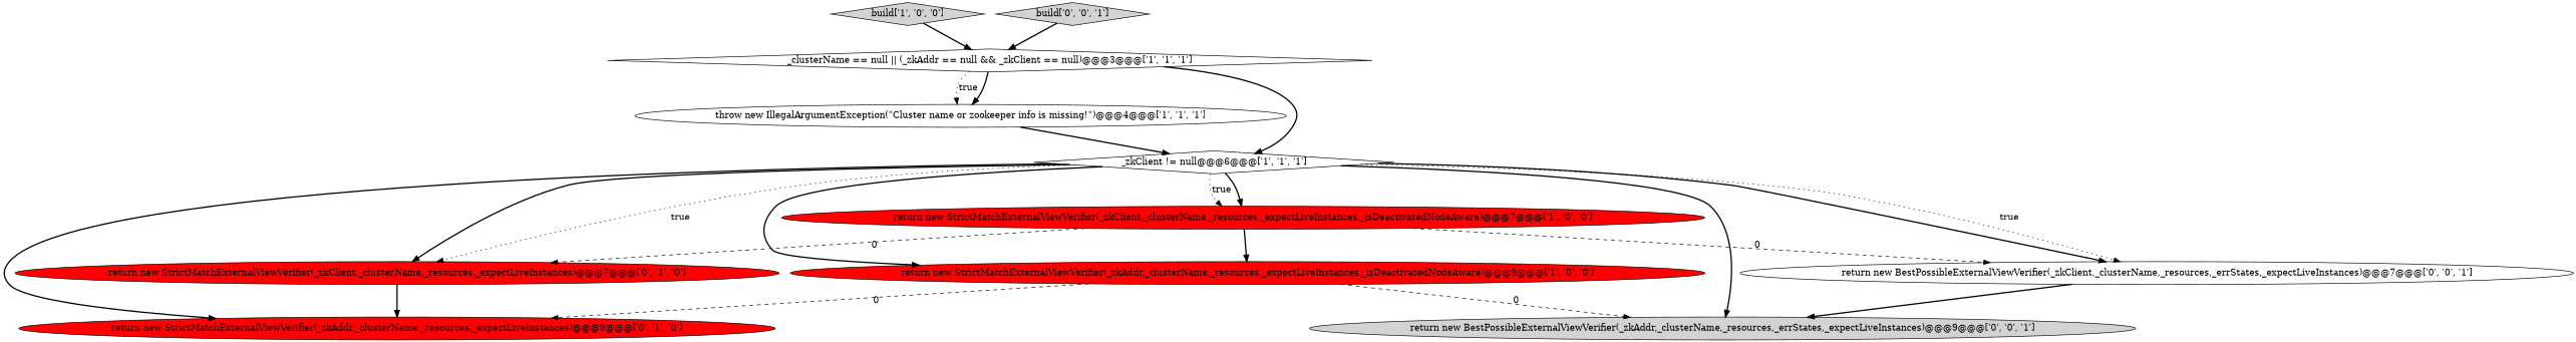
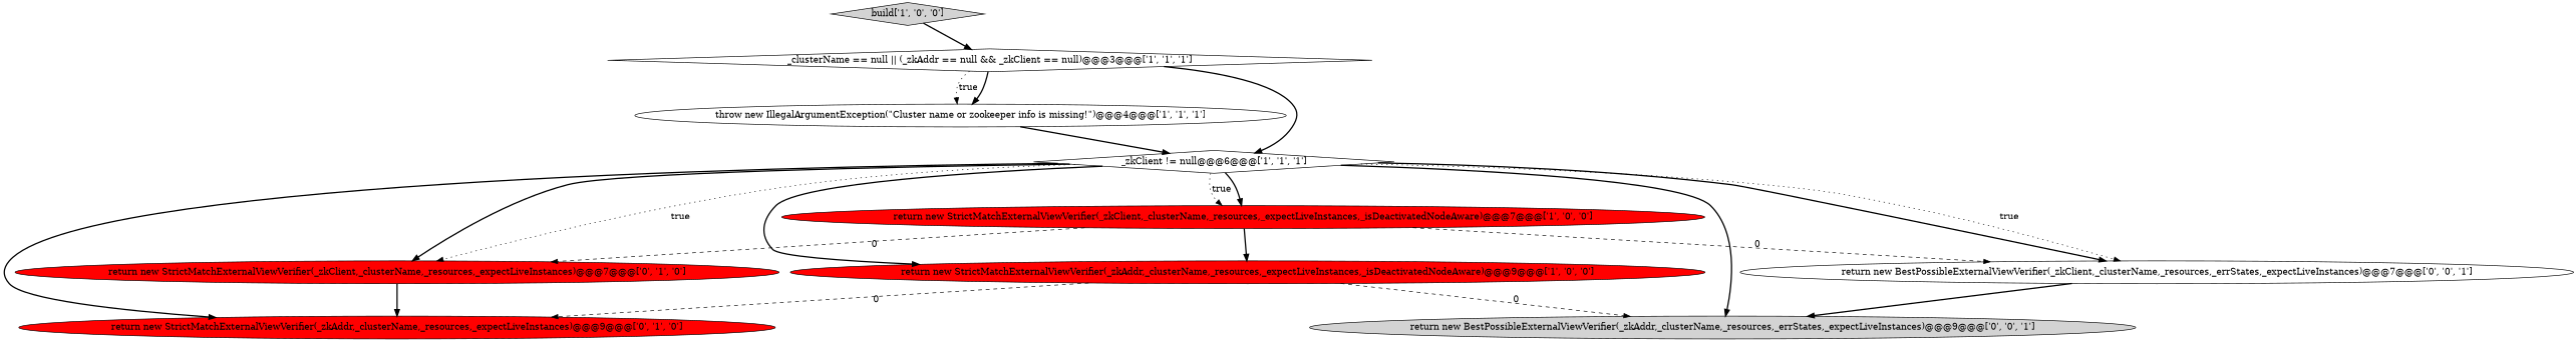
  digraph {
    node [fillcolor=red shape=ellipse style=filled]
    edge [style=bold]
    n1 [label="return new StrictMatchExternalViewVerifier(_zkClient,_clusterName,_resources,_expectLiveInstances)@@@7@@@['0', '1', '0']"]
    n2 [label="return new StrictMatchExternalViewVerifier(_zkAddr,_clusterName,_resources,_expectLiveInstances)@@@9@@@['0', '1', '0']"]
    n3 [fillcolor=white label="_clusterName == null || (_zkAddr == null && _zkClient == null)@@@3@@@['1', '1', '1']" shape=diamond]
    n4 [fillcolor=white label="throw new IllegalArgumentException(\"Cluster name or zookeeper info is missing!\")@@@4@@@['1', '1', '1']"]
    n5 [fillcolor=white label="_zkClient != null@@@6@@@['1', '1', '1']" shape=diamond]
    n6 [fillcolor=lightgray label="build['1', '0', '0']" shape=diamond]
-   n7 [fillcolor=lightgray label="build['0', '0', '1']" shape=diamond]
    n8 [label="return new StrictMatchExternalViewVerifier(_zkAddr,_clusterName,_resources,_expectLiveInstances,_isDeactivatedNodeAware)@@@9@@@['1', '0', '0']"]
    n9 [fillcolor=lightgray label="return new BestPossibleExternalViewVerifier(_zkAddr,_clusterName,_resources,_errStates,_expectLiveInstances)@@@9@@@['0', '0', '1']"]
    n10 [label="return new StrictMatchExternalViewVerifier(_zkClient,_clusterName,_resources,_expectLiveInstances,_isDeactivatedNodeAware)@@@7@@@['1', '0', '0']"]
    n11 [fillcolor=white label="return new BestPossibleExternalViewVerifier(_zkClient,_clusterName,_resources,_errStates,_expectLiveInstances)@@@7@@@['0', '0', '1']"]
    n1 -> n2
    n3 -> n4
    n3 -> n4 [label=true style=dotted]
    n3 -> n5
    n4 -> n5
    n5 -> n1
    n5 -> n1 [label=true style=dotted]
    n5 -> n2
    n5 -> n8
    n5 -> n9
    n5 -> n10
    n5 -> n10 [label=true style=dotted]
    n5 -> n11
    n5 -> n11 [label=true style=dotted]
    n6 -> n3
-   n7 -> n3
    n8 -> n2 [label=0 style=dashed]
    n8 -> n9 [label=0 style=dashed]
    n10 -> n1 [label=0 style=dashed]
    n10 -> n8
    n10 -> n11 [label=0 style=dashed]
    n11 -> n9
  }
